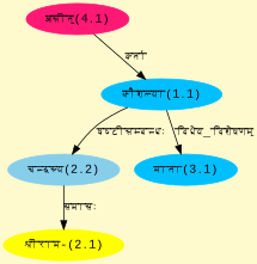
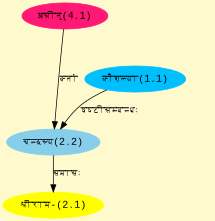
  digraph {
    bgcolor=lemonchiffon1
    compound=true
    fontname="Liberation Mono"
    rankdir=BT
    node [color="#00BFFF" fontname="Liberation Mono" style=filled]
    edge [dir=back fontname="Liberation Mono"]
    n1 [label="कौशल्या(1.1)"]
    n2 [color="#FF1975" label="आसीत्(4.1)"]
    n3 [color="#FFFF00" label="श्रीराम-(2.1)"]
    n4 [color="#87CEEB" label="चन्द्रस्य(2.2)"]
-   n5 [label="माता(3.1)"]
-   n1 -> n2 [label="कर्ता"]
+   n4 -> n2 [label="कर्ता"]
    n3 -> n4 [label="समासः"]
    n4 -> n1 [label="षष्ठीसम्बन्धः"]
-   n5 -> n1 [label="विधेय_विशेषणम्"]
  }
